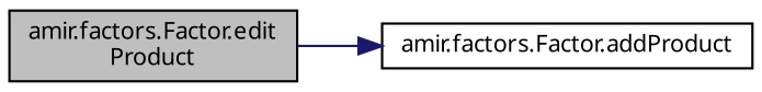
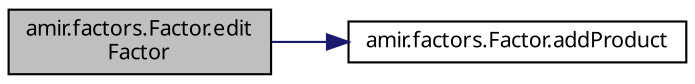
  digraph {
    rankdir=LR
    node [color=black fontname="FreeSans.ttf" fontsize=10 shape=record style=filled]
-   n1 [fillcolor=grey75 fontcolor=black height=0.2 label="amir.factors.Factor.edit\lProduct" width=0.4]
+   n1 [fillcolor=grey75 fontcolor=black height=0.2 label="amir.factors.Factor.edit\lFactor" width=0.4]
    n2 [fillcolor=white height=0.2 label="amir.factors.Factor.addProduct" width=0.4]
    n1 -> n2 [color=midnightblue fontname="FreeSans.ttf" fontsize=10 labelfontname="FreeSans.ttf" labelfontsize=10 style=solid]
  }
